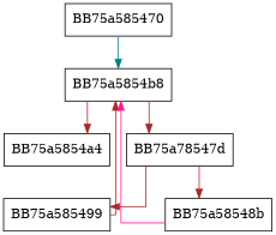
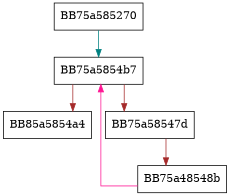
  digraph {
    splines=ortho
    node [shape=box]
    edge [color=brown]
-   BB75a585470
-   BB75a5854b7 [label=BB75a5854b8]
-   BB75a58547d [label=BB75a78547d]
-   BB75a5854a4
-   BB75a585499
-   BB75a58548b
+   BB75a585470 [label=BB75a585270]
+   BB75a5854b7
+   BB75a58547d
+   BB75a5854a4 [label=BB85a5854a4]
+   BB75a58548b [label=BB75a48548b]
    BB75a585470 -> BB75a5854b7 [color=teal]
    BB75a5854b7 -> BB75a58547d
    BB75a5854b7 -> BB75a5854a4
-   BB75a58547d -> BB75a585499
    BB75a58547d -> BB75a58548b
-   BB75a585499 -> BB75a5854b7
    BB75a58548b -> BB75a5854b7 [color=deeppink]
  }
